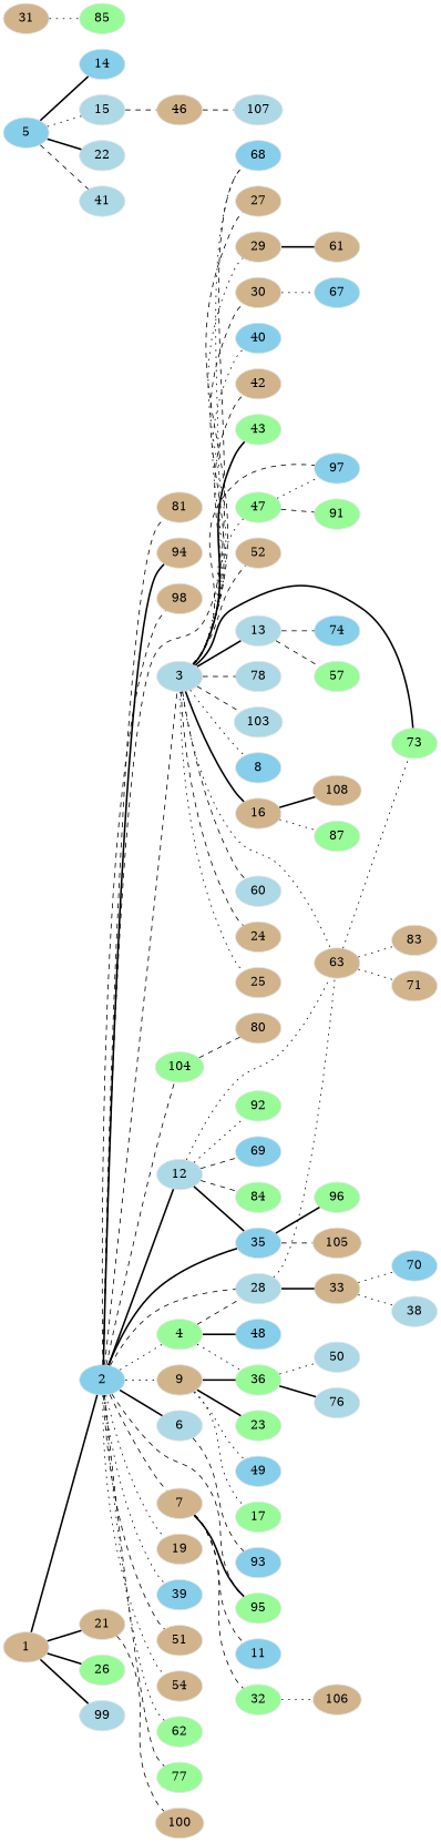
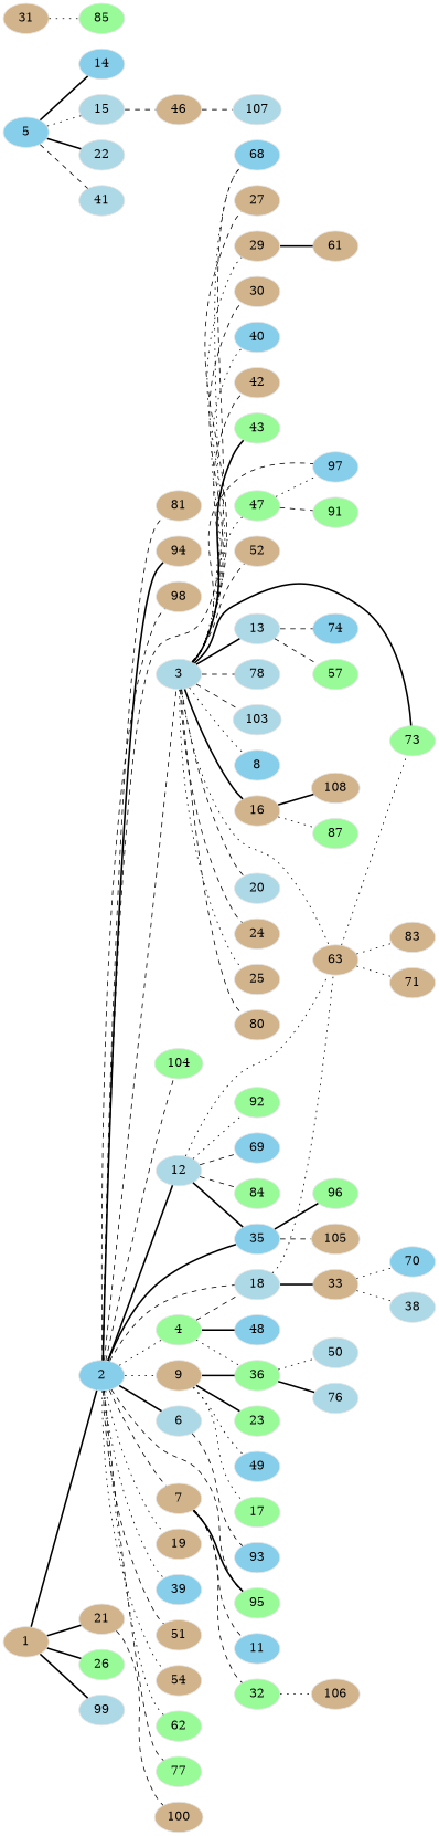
  graph {
    rankdir=LR
    node [color=gray90 fillcolor=tan style=filled]
    edge [style=dashed]
    1 [super="+88"]
    2 [fillcolor=skyblue super="+89"]
    21 [super="+58"]
    26 [fillcolor=palegreen]
    99 [fillcolor=lightblue]
    3 [fillcolor=lightblue super="+38"]
    4 [fillcolor=palegreen super="+34"]
    6 [fillcolor=lightblue super="+85"]
    7 [super="+79"]
    9 [super="+18"]
    12 [fillcolor=lightblue super="+59"]
    19 [super="+44"]
-   28 [fillcolor=lightblue super="+60"]
+   28 [fillcolor=lightblue super="+60" label=18]
    35 [fillcolor=skyblue super="+90"]
    39 [fillcolor=skyblue]
    51
    54 [super="+102"]
    62 [fillcolor=palegreen]
    68 [fillcolor=skyblue]
    77 [fillcolor=palegreen]
    81
    94
    95 [fillcolor=palegreen]
    98
    104 [fillcolor=palegreen]
    100
    8 [fillcolor=skyblue]
    13 [fillcolor=lightblue]
    16 [super="+53"]
-   20 [fillcolor=lightblue label=60]
+   20 [fillcolor=lightblue]
    24
    25
    27
    29
    30
    40 [fillcolor=skyblue]
    42
    43 [fillcolor=palegreen]
    47 [fillcolor=palegreen super="+55"]
    52
    63 [super="+64"]
    73 [fillcolor=palegreen]
    78 [fillcolor=lightblue]
    80
    97 [fillcolor=skyblue]
    103 [fillcolor=lightblue]
    36 [fillcolor=palegreen super="+65"]
    48 [fillcolor=skyblue]
    93 [fillcolor=skyblue]
    11 [fillcolor=skyblue]
    32 [fillcolor=palegreen super="+56"]
    17 [fillcolor=palegreen]
    23 [fillcolor=palegreen]
    49 [fillcolor=skyblue]
    69 [fillcolor=skyblue]
    84 [fillcolor=palegreen]
    92 [fillcolor=palegreen]
    33 [super="+75"]
    96 [fillcolor=palegreen]
    105
    5 [fillcolor=skyblue super="+10"]
    14 [fillcolor=skyblue super="+109"]
    15 [fillcolor=lightblue]
    22 [fillcolor=lightblue]
    41 [fillcolor=lightblue]
    57 [fillcolor=palegreen super="+101"]
    74 [fillcolor=skyblue]
    87 [fillcolor=palegreen]
    108
    61
-   67 [fillcolor=skyblue super="+82"]
    91 [fillcolor=palegreen]
    71
    83
    50 [fillcolor=lightblue]
    76 [fillcolor=lightblue]
    46 [super="+72"]
    n78 [fillcolor=lightblue label=38]
    70 [fillcolor=skyblue]
    106
    107 [fillcolor=lightblue]
    n82 [fillcolor=palegreen label=85]
    31
    1 -- 2 [style=bold]
    1 -- 21 [style=bold]
    1 -- 26 [style=bold]
    1 -- 99 [style=bold]
    2 -- 3
    2 -- 4 [style=dotted]
    2 -- 6 [style=bold]
    2 -- 7
    2 -- 9 [style=dotted]
    2 -- 12 [style=bold]
    2 -- 19 [style=dotted]
    2 -- 28
    2 -- 35 [style=bold]
    2 -- 39 [style=dotted]
    2 -- 51
    2 -- 54 [style=dotted]
    2 -- 62 [style=dotted]
    2 -- 68
    2 -- 77
    2 -- 81
    2 -- 94 [style=bold]
    2 -- 95
    2 -- 98
    2 -- 104
    21 -- 100
    3 -- 68 [style=dotted]
    3 -- 8 [style=dotted]
    3 -- 13 [style=bold]
    3 -- 16 [style=bold]
    3 -- 20
    3 -- 24
    3 -- 25 [style=dotted]
    3 -- 27
    3 -- 29 [style=dotted]
    3 -- 30
    3 -- 40 [style=dotted]
    3 -- 42
    3 -- 43 [style=bold]
    3 -- 47 [style=dotted]
    3 -- 52
    3 -- 63 [style=dotted]
    3 -- 73 [style=bold]
    3 -- 78
-   104 -- 80
+   3 -- 80
    3 -- 97
    3 -- 103
    4 -- 28
    4 -- 36 [style=dotted]
    4 -- 48 [style=bold]
    6 -- 93
    7 -- 95 [style=bold]
    7 -- 11
    7 -- 32
    9 -- 36 [style=bold]
    9 -- 17 [style=dotted]
    9 -- 23 [style=bold]
    9 -- 49 [style=dotted]
    12 -- 35 [style=bold]
    12 -- 63 [style=dotted]
    12 -- 69
    12 -- 84
    12 -- 92 [style=dotted]
    28 -- 63 [style=dotted]
    28 -- 33 [style=bold]
    35 -- 96 [style=bold]
    35 -- 105
    13 -- 57
    13 -- 74
    16 -- 87 [style=dotted]
    16 -- 108 [style=bold]
    29 -- 61 [style=bold]
-   30 -- 67 [style=dotted]
    47 -- 97 [style=dotted]
    47 -- 91
    63 -- 73 [style=dotted]
    63 -- 71 [style=dotted]
    63 -- 83 [style=dotted]
    36 -- 50 [style=dotted]
    36 -- 76 [style=bold]
    32 -- 106 [style=dotted]
    33 -- n78 [style=dotted]
    33 -- 70 [style=dotted]
    5 -- 14 [style=bold]
    5 -- 15 [style=dotted]
    5 -- 22 [style=bold]
    5 -- 41
    15 -- 46
    46 -- 107
    31 -- n82 [style=dotted]
  }
